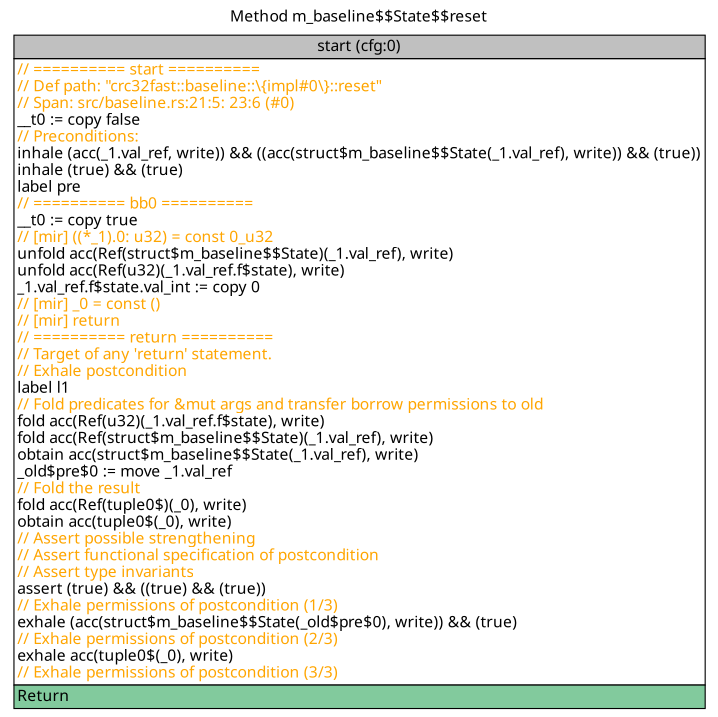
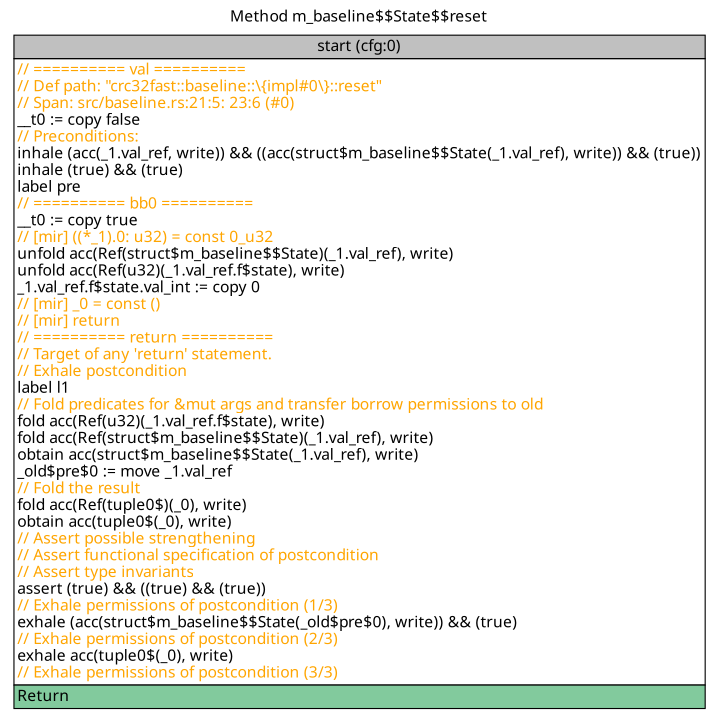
  digraph {
    fontname="Noto Sans"
    label="Method m_baseline$$State$$reset"
    labelloc=t
-   n1 [fontname="Noto Sans" label=<<table border="0" cellborder="1" cellspacing="0"><tr><td bgcolor="gray" align="center">start (cfg:0)</td></tr><tr><td align="left" balign="left"><font color="orange">// ========== start ==========</font><br/><font color="orange">// Def path: "crc32fast::baseline::\{impl#0\}::reset"</font><br/><font color="orange">// Span: src/baseline.rs:21:5: 23:6 (#0)</font><br/>__t0 := copy false<br/><font color="orange">// Preconditions:</font><br/>inhale (acc(_1.val_ref, write)) &amp;&amp; ((acc(struct$m_baseline$$State(_1.val_ref), write)) &amp;&amp; (true))<br/>inhale (true) &amp;&amp; (true)<br/>label pre<br/><font color="orange">// ========== bb0 ==========</font><br/>__t0 := copy true<br/><font color="orange">// [mir] ((*_1).0: u32) = const 0_u32</font><br/>unfold acc(Ref(struct$m_baseline$$State)(_1.val_ref), write)<br/>unfold acc(Ref(u32)(_1.val_ref.f$state), write)<br/>_1.val_ref.f$state.val_int := copy 0<br/><font color="orange">// [mir] _0 = const ()</font><br/><font color="orange">// [mir] return</font><br/><font color="orange">// ========== return ==========</font><br/><font color="orange">// Target of any 'return' statement.</font><br/><font color="orange">// Exhale postcondition</font><br/>label l1<br/><font color="orange">// Fold predicates for &amp;mut args and transfer borrow permissions to old</font><br/>fold acc(Ref(u32)(_1.val_ref.f$state), write)<br/>fold acc(Ref(struct$m_baseline$$State)(_1.val_ref), write)<br/>obtain acc(struct$m_baseline$$State(_1.val_ref), write)<br/>_old$pre$0 := move _1.val_ref<br/><font color="orange">// Fold the result</font><br/>fold acc(Ref(tuple0$)(_0), write)<br/>obtain acc(tuple0$(_0), write)<br/><font color="orange">// Assert possible strengthening</font><br/><font color="orange">// Assert functional specification of postcondition</font><br/><font color="orange">// Assert type invariants</font><br/>assert (true) &amp;&amp; ((true) &amp;&amp; (true))<br/><font color="orange">// Exhale permissions of postcondition (1/3)</font><br/>exhale (acc(struct$m_baseline$$State(_old$pre$0), write)) &amp;&amp; (true)<br/><font color="orange">// Exhale permissions of postcondition (2/3)</font><br/>exhale acc(tuple0$(_0), write)<br/><font color="orange">// Exhale permissions of postcondition (3/3)</font></td></tr><tr><td align="left" bgcolor="#82CA9D">Return<br/></td></tr></table>> shape=none]
+   n1 [fontname="Noto Sans" label=<<table border="0" cellborder="1" cellspacing="0"><tr><td bgcolor="gray" align="center">start (cfg:0)</td></tr><tr><td align="left" balign="left"><font color="orange">// ========== val ==========</font><br/><font color="orange">// Def path: "crc32fast::baseline::\{impl#0\}::reset"</font><br/><font color="orange">// Span: src/baseline.rs:21:5: 23:6 (#0)</font><br/>__t0 := copy false<br/><font color="orange">// Preconditions:</font><br/>inhale (acc(_1.val_ref, write)) &amp;&amp; ((acc(struct$m_baseline$$State(_1.val_ref), write)) &amp;&amp; (true))<br/>inhale (true) &amp;&amp; (true)<br/>label pre<br/><font color="orange">// ========== bb0 ==========</font><br/>__t0 := copy true<br/><font color="orange">// [mir] ((*_1).0: u32) = const 0_u32</font><br/>unfold acc(Ref(struct$m_baseline$$State)(_1.val_ref), write)<br/>unfold acc(Ref(u32)(_1.val_ref.f$state), write)<br/>_1.val_ref.f$state.val_int := copy 0<br/><font color="orange">// [mir] _0 = const ()</font><br/><font color="orange">// [mir] return</font><br/><font color="orange">// ========== return ==========</font><br/><font color="orange">// Target of any 'return' statement.</font><br/><font color="orange">// Exhale postcondition</font><br/>label l1<br/><font color="orange">// Fold predicates for &amp;mut args and transfer borrow permissions to old</font><br/>fold acc(Ref(u32)(_1.val_ref.f$state), write)<br/>fold acc(Ref(struct$m_baseline$$State)(_1.val_ref), write)<br/>obtain acc(struct$m_baseline$$State(_1.val_ref), write)<br/>_old$pre$0 := move _1.val_ref<br/><font color="orange">// Fold the result</font><br/>fold acc(Ref(tuple0$)(_0), write)<br/>obtain acc(tuple0$(_0), write)<br/><font color="orange">// Assert possible strengthening</font><br/><font color="orange">// Assert functional specification of postcondition</font><br/><font color="orange">// Assert type invariants</font><br/>assert (true) &amp;&amp; ((true) &amp;&amp; (true))<br/><font color="orange">// Exhale permissions of postcondition (1/3)</font><br/>exhale (acc(struct$m_baseline$$State(_old$pre$0), write)) &amp;&amp; (true)<br/><font color="orange">// Exhale permissions of postcondition (2/3)</font><br/>exhale acc(tuple0$(_0), write)<br/><font color="orange">// Exhale permissions of postcondition (3/3)</font></td></tr><tr><td align="left" bgcolor="#82CA9D">Return<br/></td></tr></table>> shape=none]
  }
